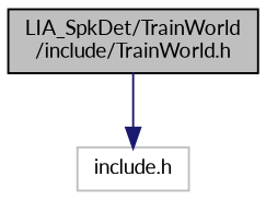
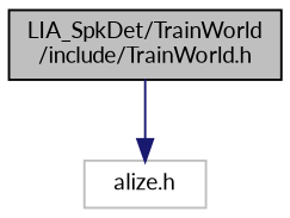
  digraph {
    fontname=Lato
    node [fontname=Lato fontsize=10 shape=record style=filled]
    n1 [color=black fillcolor=grey75 fontcolor=black height=0.2 label="LIA_SpkDet/TrainWorld\l/include/TrainWorld.h" width=0.4]
-   n2 [color=grey75 fillcolor=white height=0.2 label="include.h" width=0.4]
+   n2 [color=grey75 fillcolor=white height=0.2 label="alize.h" width=0.4]
    n1 -> n2 [color=midnightblue fontname=Lato fontsize=10 labelfontname=Helvetica labelfontsize=10 style=solid]
  }
